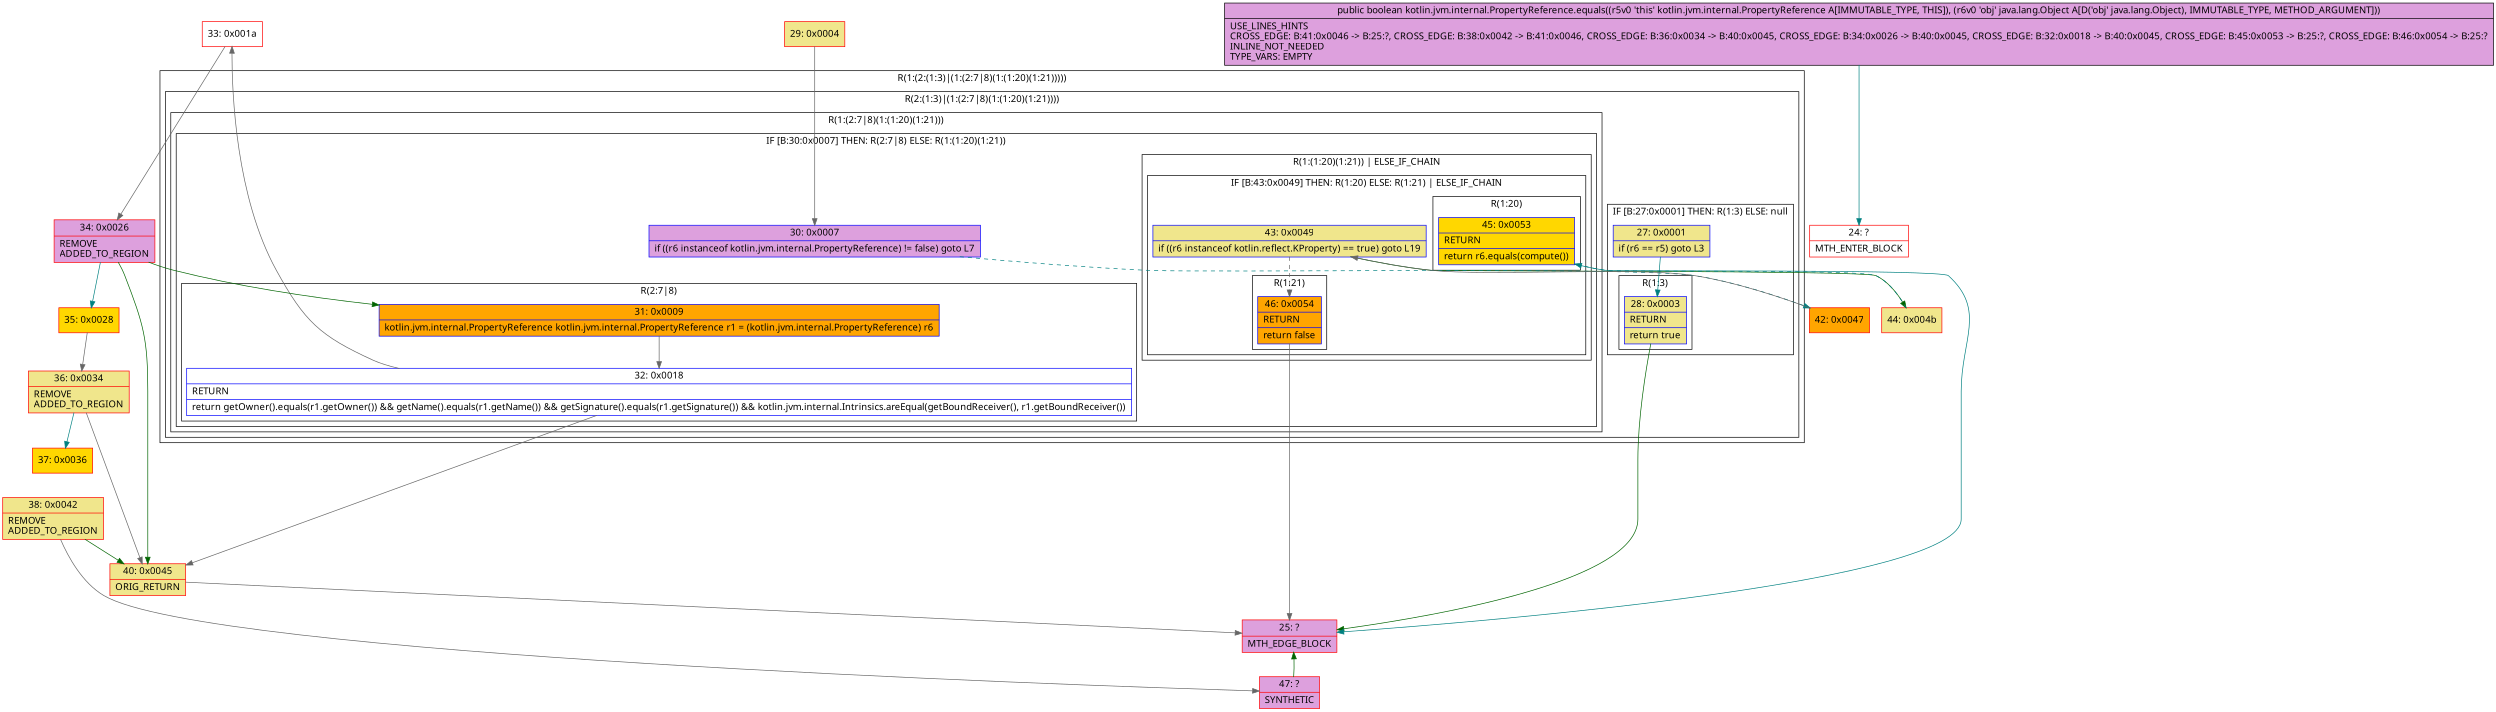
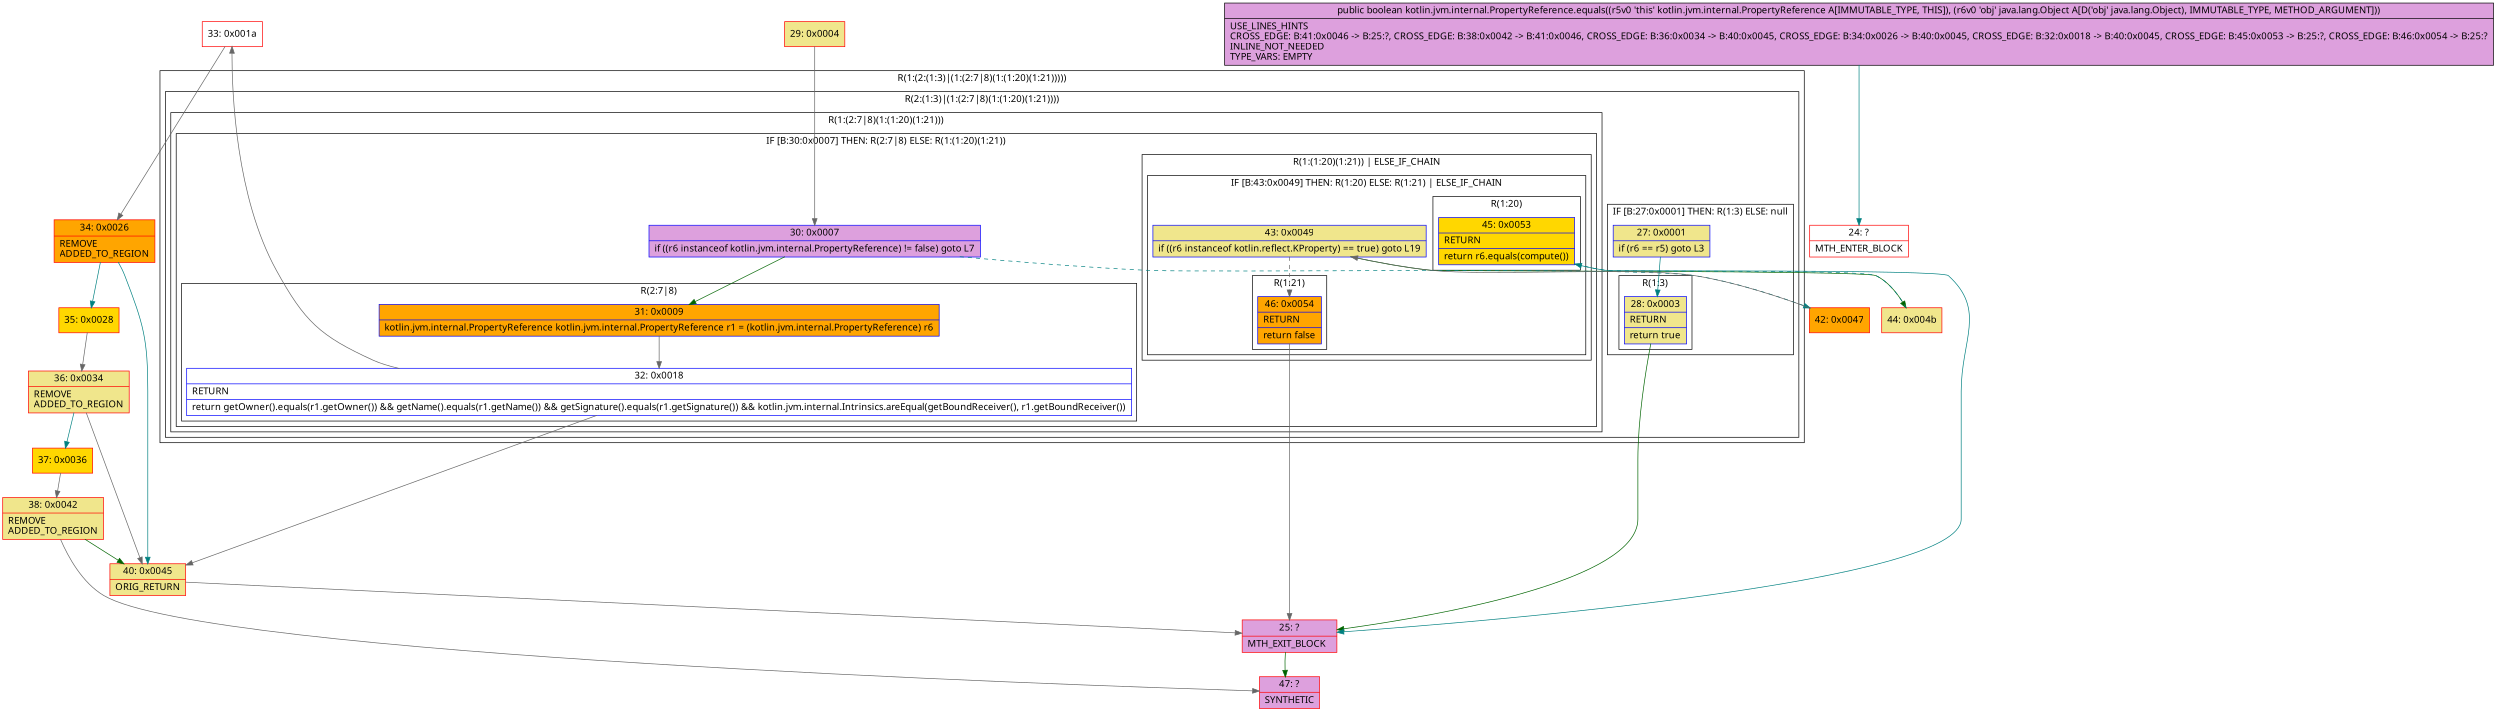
  digraph {
    fontname="Noto Sans"
    node [color=red fillcolor=khaki fontname="Noto Sans" shape=record style=filled]
    edge [color=gray40 fontname="Noto Sans"]
    n1 [color=blue label="{28\:\ 0x0003|RETURN\l|return true\l}"]
    n2 [color=blue label="{27\:\ 0x0001|if (r6 == r5) goto L3\l}"]
    n3 [color=blue fillcolor=orange label="{31\:\ 0x0009|kotlin.jvm.internal.PropertyReference kotlin.jvm.internal.PropertyReference r1 = (kotlin.jvm.internal.PropertyReference) r6\l}"]
    n4 [color=blue fillcolor=white label="{32\:\ 0x0018|RETURN\l|return getOwner().equals(r1.getOwner()) && getName().equals(r1.getName()) && getSignature().equals(r1.getSignature()) && kotlin.jvm.internal.Intrinsics.areEqual(getBoundReceiver(), r1.getBoundReceiver())\l}"]
    n5 [color=blue fillcolor=gold label="{45\:\ 0x0053|RETURN\l|return r6.equals(compute())\l}"]
    n6 [color=blue fillcolor=orange label="{46\:\ 0x0054|RETURN\l|return false\l}"]
    n7 [color=blue label="{43\:\ 0x0049|if ((r6 instanceof kotlin.reflect.KProperty) == true) goto L19\l}"]
    n8 [color=blue fillcolor=plum label="{30\:\ 0x0007|if ((r6 instanceof kotlin.jvm.internal.PropertyReference) != false) goto L7\l}"]
-   n9 [fillcolor=plum label="{25\:\ ?|MTH_EDGE_BLOCK\l}"]
+   n9 [fillcolor=plum label="{25\:\ ?|MTH_EXIT_BLOCK\l}"]
    n10 [fillcolor=white label="{33\:\ 0x001a}"]
    n11 [label="{40\:\ 0x0045|ORIG_RETURN\l}"]
    n12 [label="{44\:\ 0x004b}"]
    n13 [fillcolor=orange label="{42\:\ 0x0047}"]
    n14 [label="{29\:\ 0x0004}"]
-   n15 [fillcolor=plum label="{34\:\ 0x0026|REMOVE\lADDED_TO_REGION\l}"]
+   n15 [fillcolor=orange label="{34\:\ 0x0026|REMOVE\lADDED_TO_REGION\l}"]
    n16 [fillcolor=white label="{24\:\ ?|MTH_ENTER_BLOCK\l}"]
    n17 [fillcolor=gold label="{35\:\ 0x0028}"]
    n18 [label="{36\:\ 0x0034|REMOVE\lADDED_TO_REGION\l}"]
    n19 [fillcolor=gold label="{37\:\ 0x0036}"]
    n20 [label="{38\:\ 0x0042|REMOVE\lADDED_TO_REGION\l}"]
    n21 [fillcolor=plum label="{47\:\ ?|SYNTHETIC\l}"]
    n22 [fillcolor=plum label="{public boolean kotlin.jvm.internal.PropertyReference.equals((r5v0 'this' kotlin.jvm.internal.PropertyReference A[IMMUTABLE_TYPE, THIS]), (r6v0 'obj' java.lang.Object A[D('obj' java.lang.Object), IMMUTABLE_TYPE, METHOD_ARGUMENT]))  | USE_LINES_HINTS\lCROSS_EDGE: B:41:0x0046 \-\> B:25:?, CROSS_EDGE: B:38:0x0042 \-\> B:41:0x0046, CROSS_EDGE: B:36:0x0034 \-\> B:40:0x0045, CROSS_EDGE: B:34:0x0026 \-\> B:40:0x0045, CROSS_EDGE: B:32:0x0018 \-\> B:40:0x0045, CROSS_EDGE: B:45:0x0053 \-\> B:25:?, CROSS_EDGE: B:46:0x0054 \-\> B:25:?\lINLINE_NOT_NEEDED\lTYPE_VARS: EMPTY\l}" color=""]
    subgraph cluster_1 {
      label="R(1:(2:(1:3)|(1:(2:7|8)(1:(1:20)(1:21)))))"
      subgraph cluster_2 {
        label="R(2:(1:3)|(1:(2:7|8)(1:(1:20)(1:21))))"
        subgraph cluster_3 {
          label="IF [B:27:0x0001] THEN: R(1:3) ELSE: null"
          n2
          subgraph cluster_4 {
            label="R(1:3)"
            n1
          }
        }
        subgraph cluster_5 {
          label="R(1:(2:7|8)(1:(1:20)(1:21)))"
          subgraph cluster_6 {
            label="IF [B:30:0x0007] THEN: R(2:7|8) ELSE: R(1:(1:20)(1:21))"
            n8
            subgraph cluster_7 {
              label="R(2:7|8)"
              n3
              n4
            }
            subgraph cluster_8 {
              label="R(1:(1:20)(1:21)) | ELSE_IF_CHAIN\l"
              subgraph cluster_9 {
                label="IF [B:43:0x0049] THEN: R(1:20) ELSE: R(1:21) | ELSE_IF_CHAIN\l"
                n7
                subgraph cluster_10 {
                  label="R(1:20)"
                  n5
                }
                subgraph cluster_11 {
                  label="R(1:21)"
                  n6
                }
              }
            }
          }
        }
      }
    }
    n1 -> n9 [color=darkgreen]
    n2 -> n1 [color=teal]
    n3 -> n4
    n4 -> n10
    n4 -> n11
    n5 -> n9 [color=teal]
    n6 -> n9
    n7 -> n6 [style=dashed]
    n7 -> n12 [color=darkgreen]
-   n15 -> n3 [color=darkgreen]
+   n8 -> n3 [color=darkgreen]
    n8 -> n13 [color=teal style=dashed]
    n10 -> n15
    n11 -> n9
    n12 -> n5 [color=teal style=dashed]
    n13 -> n7
    n14 -> n8
-   n15 -> n11 [color=darkgreen]
+   n15 -> n11 [color=teal]
    n15 -> n17 [color=teal]
    n17 -> n18
    n18 -> n11
    n18 -> n19 [color=teal]
+   n19 -> n20
    n20 -> n11 [color=darkgreen]
    n20 -> n21
-   n21 -> n9 [color=darkgreen]
+   n9 -> n21 [color=darkgreen]
    n22 -> n16 [color=teal]
  }
